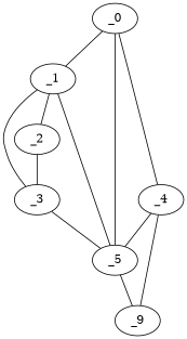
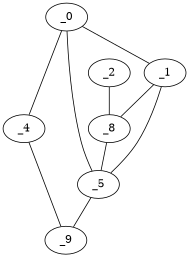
  graph {
    node [x=126]
    edge [valence=1]
    _0 [x=5 y=48]
    _1 [x=13 y=49]
    _4 [x=101 y=75]
    _5 [y=56]
    _2 [x=28 y=40]
-   _3 [x=74 y=44]
+   _3 [x=74 y=44 label=_8]
    n7 [label=_9 y=78]
    _0 -- _1 [valence=2]
    _0 -- _4
    _0 -- _5
    _1 -- _5 [valence=2]
-   _1 -- _2 [valence=2]
    _1 -- _3 [valence=2]
-   _4 -- _5
    _4 -- n7
    _5 -- n7
    _2 -- _3
    _3 -- _5
  }
